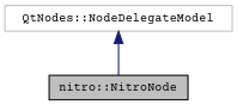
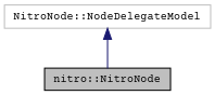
  digraph {
    fontname="Courier Prime"
    node [fontname="Courier Prime" fontsize=10 shape=record style=filled]
    n1 [color=black fillcolor=grey75 fontcolor=black height=0.2 label="nitro::NitroNode" width=0.4]
-   n2 [color=grey75 fillcolor=white height=0.2 label="QtNodes::NodeDelegateModel" width=0.4]
+   n2 [color=grey75 fillcolor=white height=0.2 label="NitroNode::NodeDelegateModel" width=0.4]
    n2 -> n1 [color=midnightblue dir=back fontname="Courier Prime" fontsize=10 labelfontname=Helvetica labelfontsize=10 style=solid]
  }
